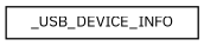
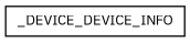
  digraph {
    rankdir=LR
    fontname="IBM Plex Sans"
-   n1 [color=black fillcolor=white fontname="IBM Plex Sans" fontsize=10 height=0.2 label=_USB_DEVICE_INFO shape=record style=filled width=0.4]
+   n1 [color=black fillcolor=white fontname="IBM Plex Sans" fontsize=10 height=0.2 label=_DEVICE_DEVICE_INFO shape=record style=filled width=0.4]
  }
